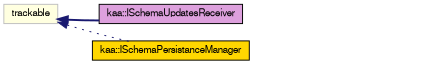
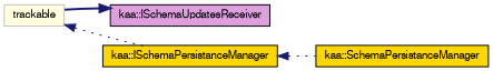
  digraph {
    rankdir=LR
    node [color=black fillcolor=gold fontname=FreeSans fontsize=10 shape=record style=filled]
    edge [color=midnightblue dir=back fontname=FreeSans fontsize=10 labelfontname=FreeSans labelfontsize=10 style=dotted]
    n1 [fontcolor=black height=0.2 label="kaa::ISchemaPersistanceManager" width=0.4]
+   n2 [height=0.2 label="kaa::SchemaPersistanceManager" width=0.4]
    n3 [fillcolor=plum height=0.2 label="kaa::ISchemaUpdatesReceiver" width=0.4]
    n4 [color=grey75 fillcolor=lightyellow height=0.2 label=trackable width=0.4]
+   n1 -> n2
    n4 -> n1
-   n4 -> n3 [style=bold]
+   n3 -> n4 [style=bold]
  }
